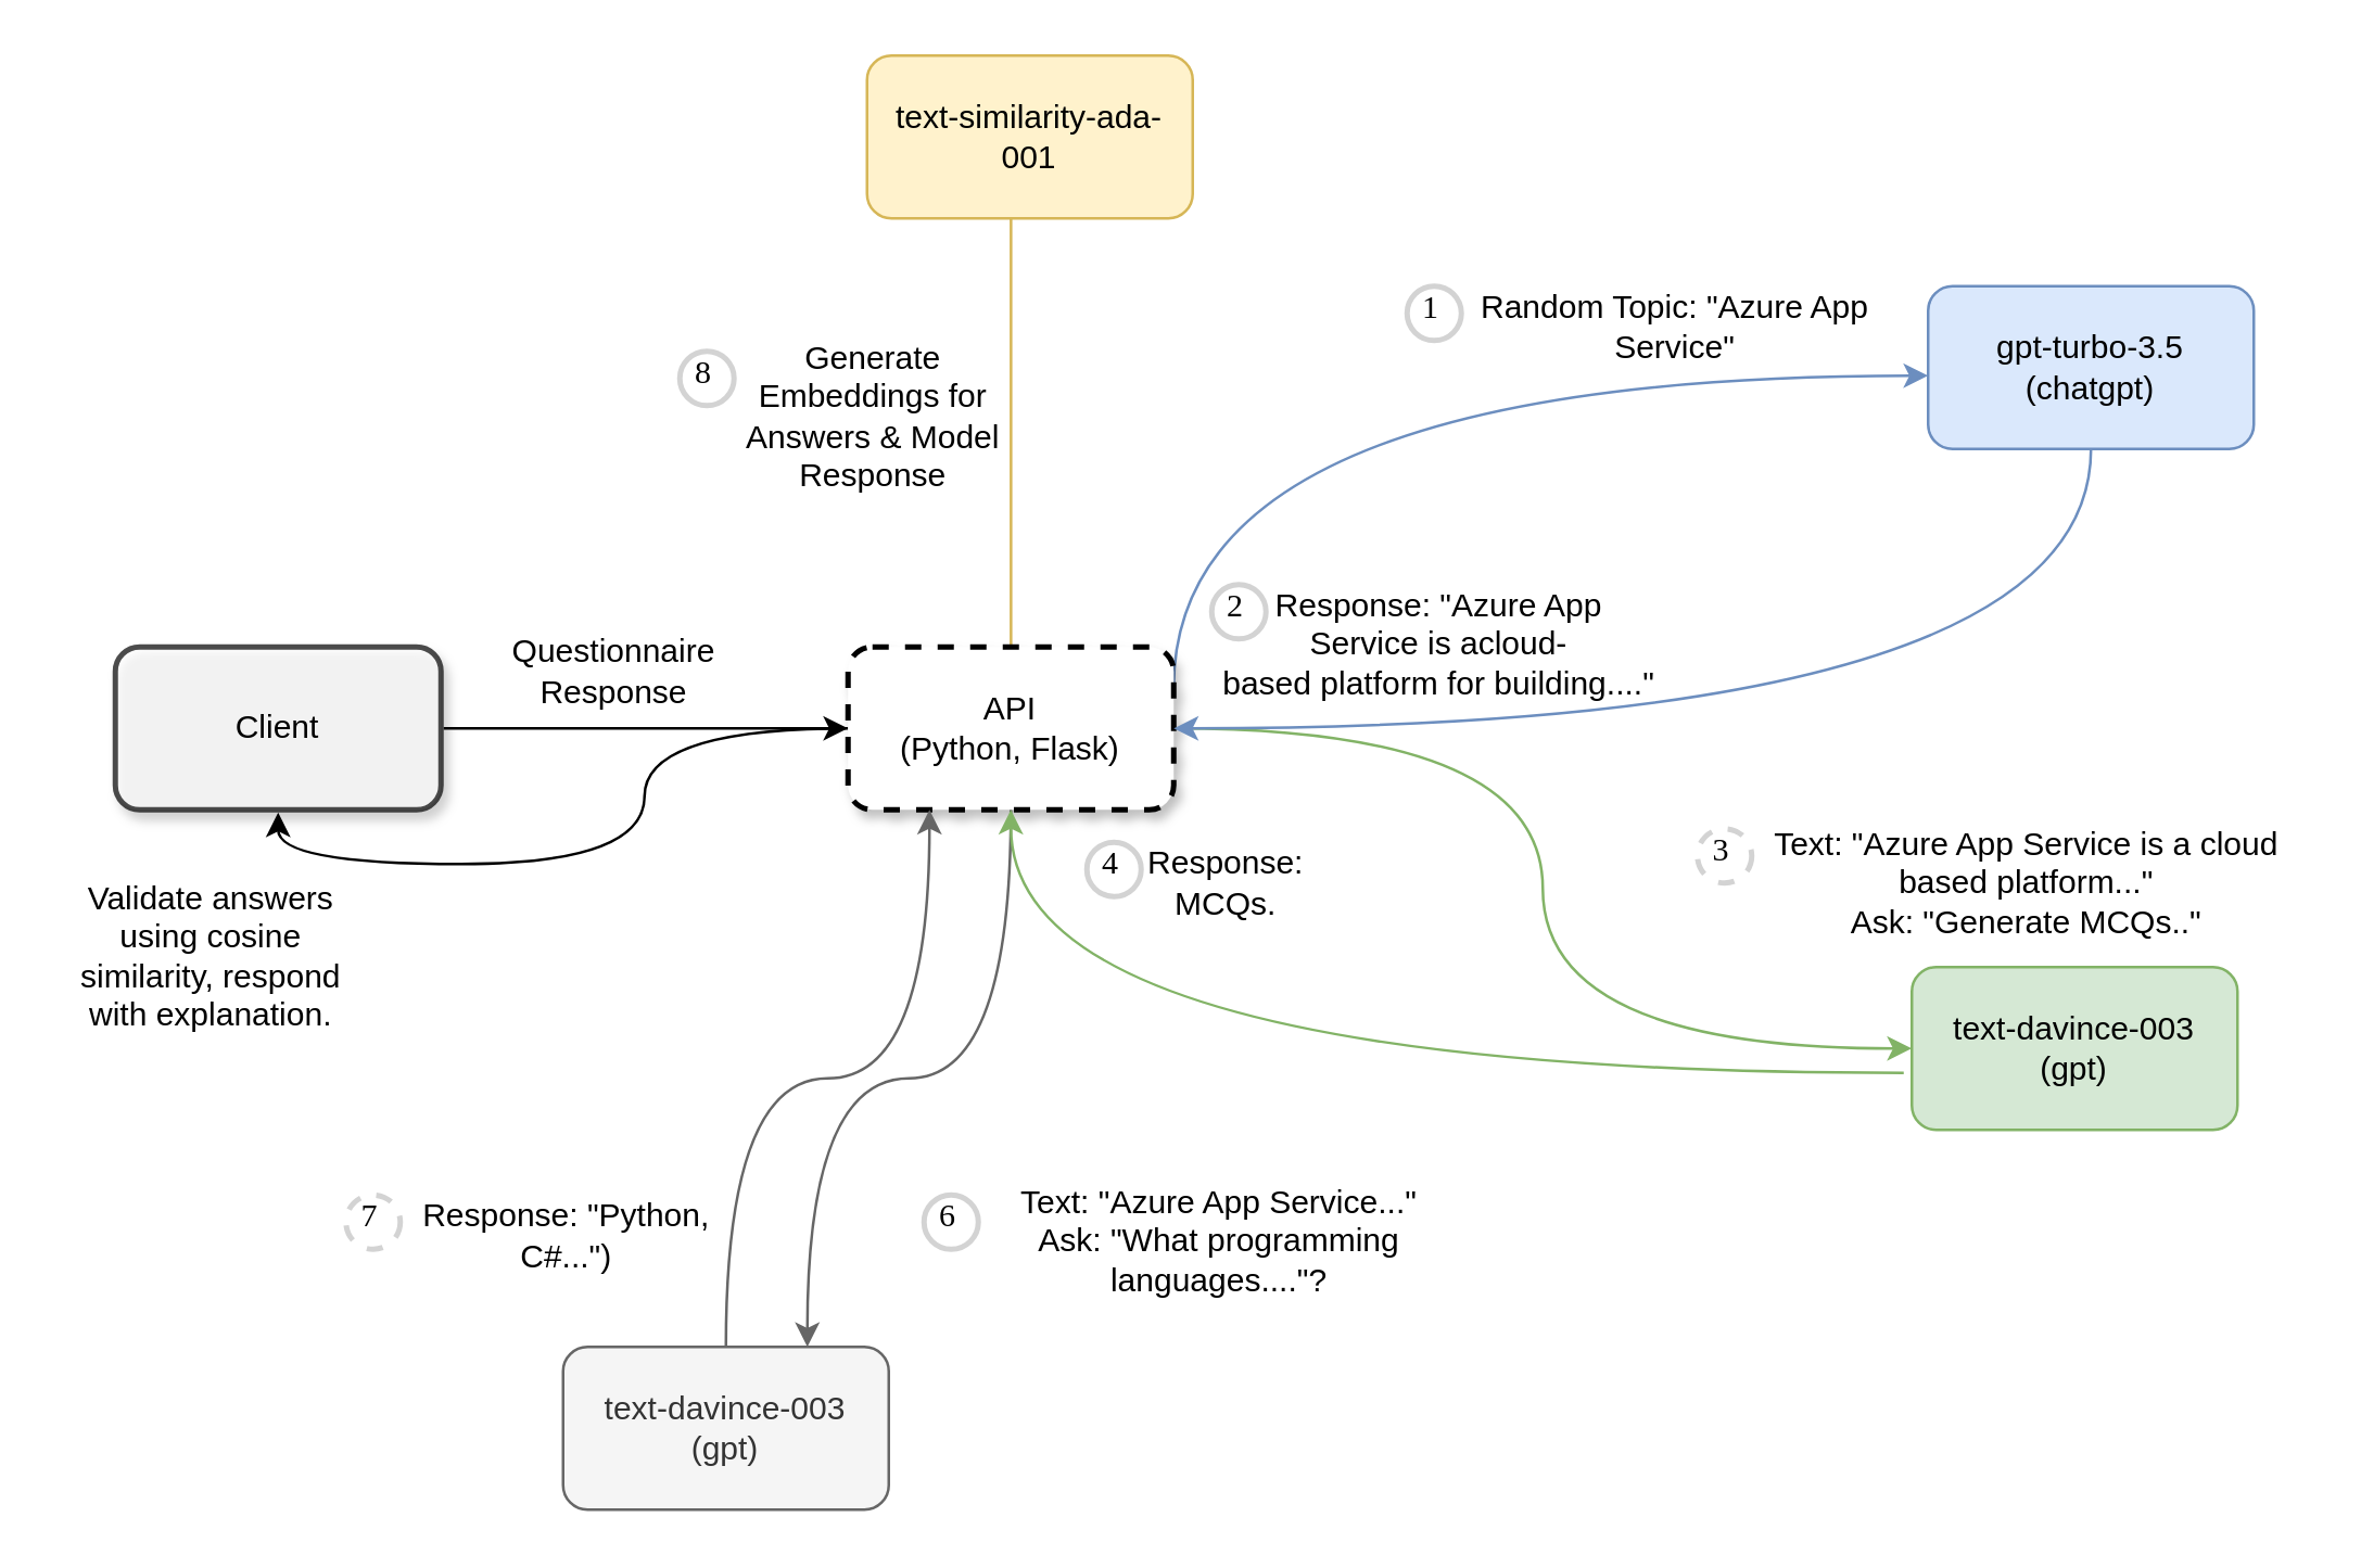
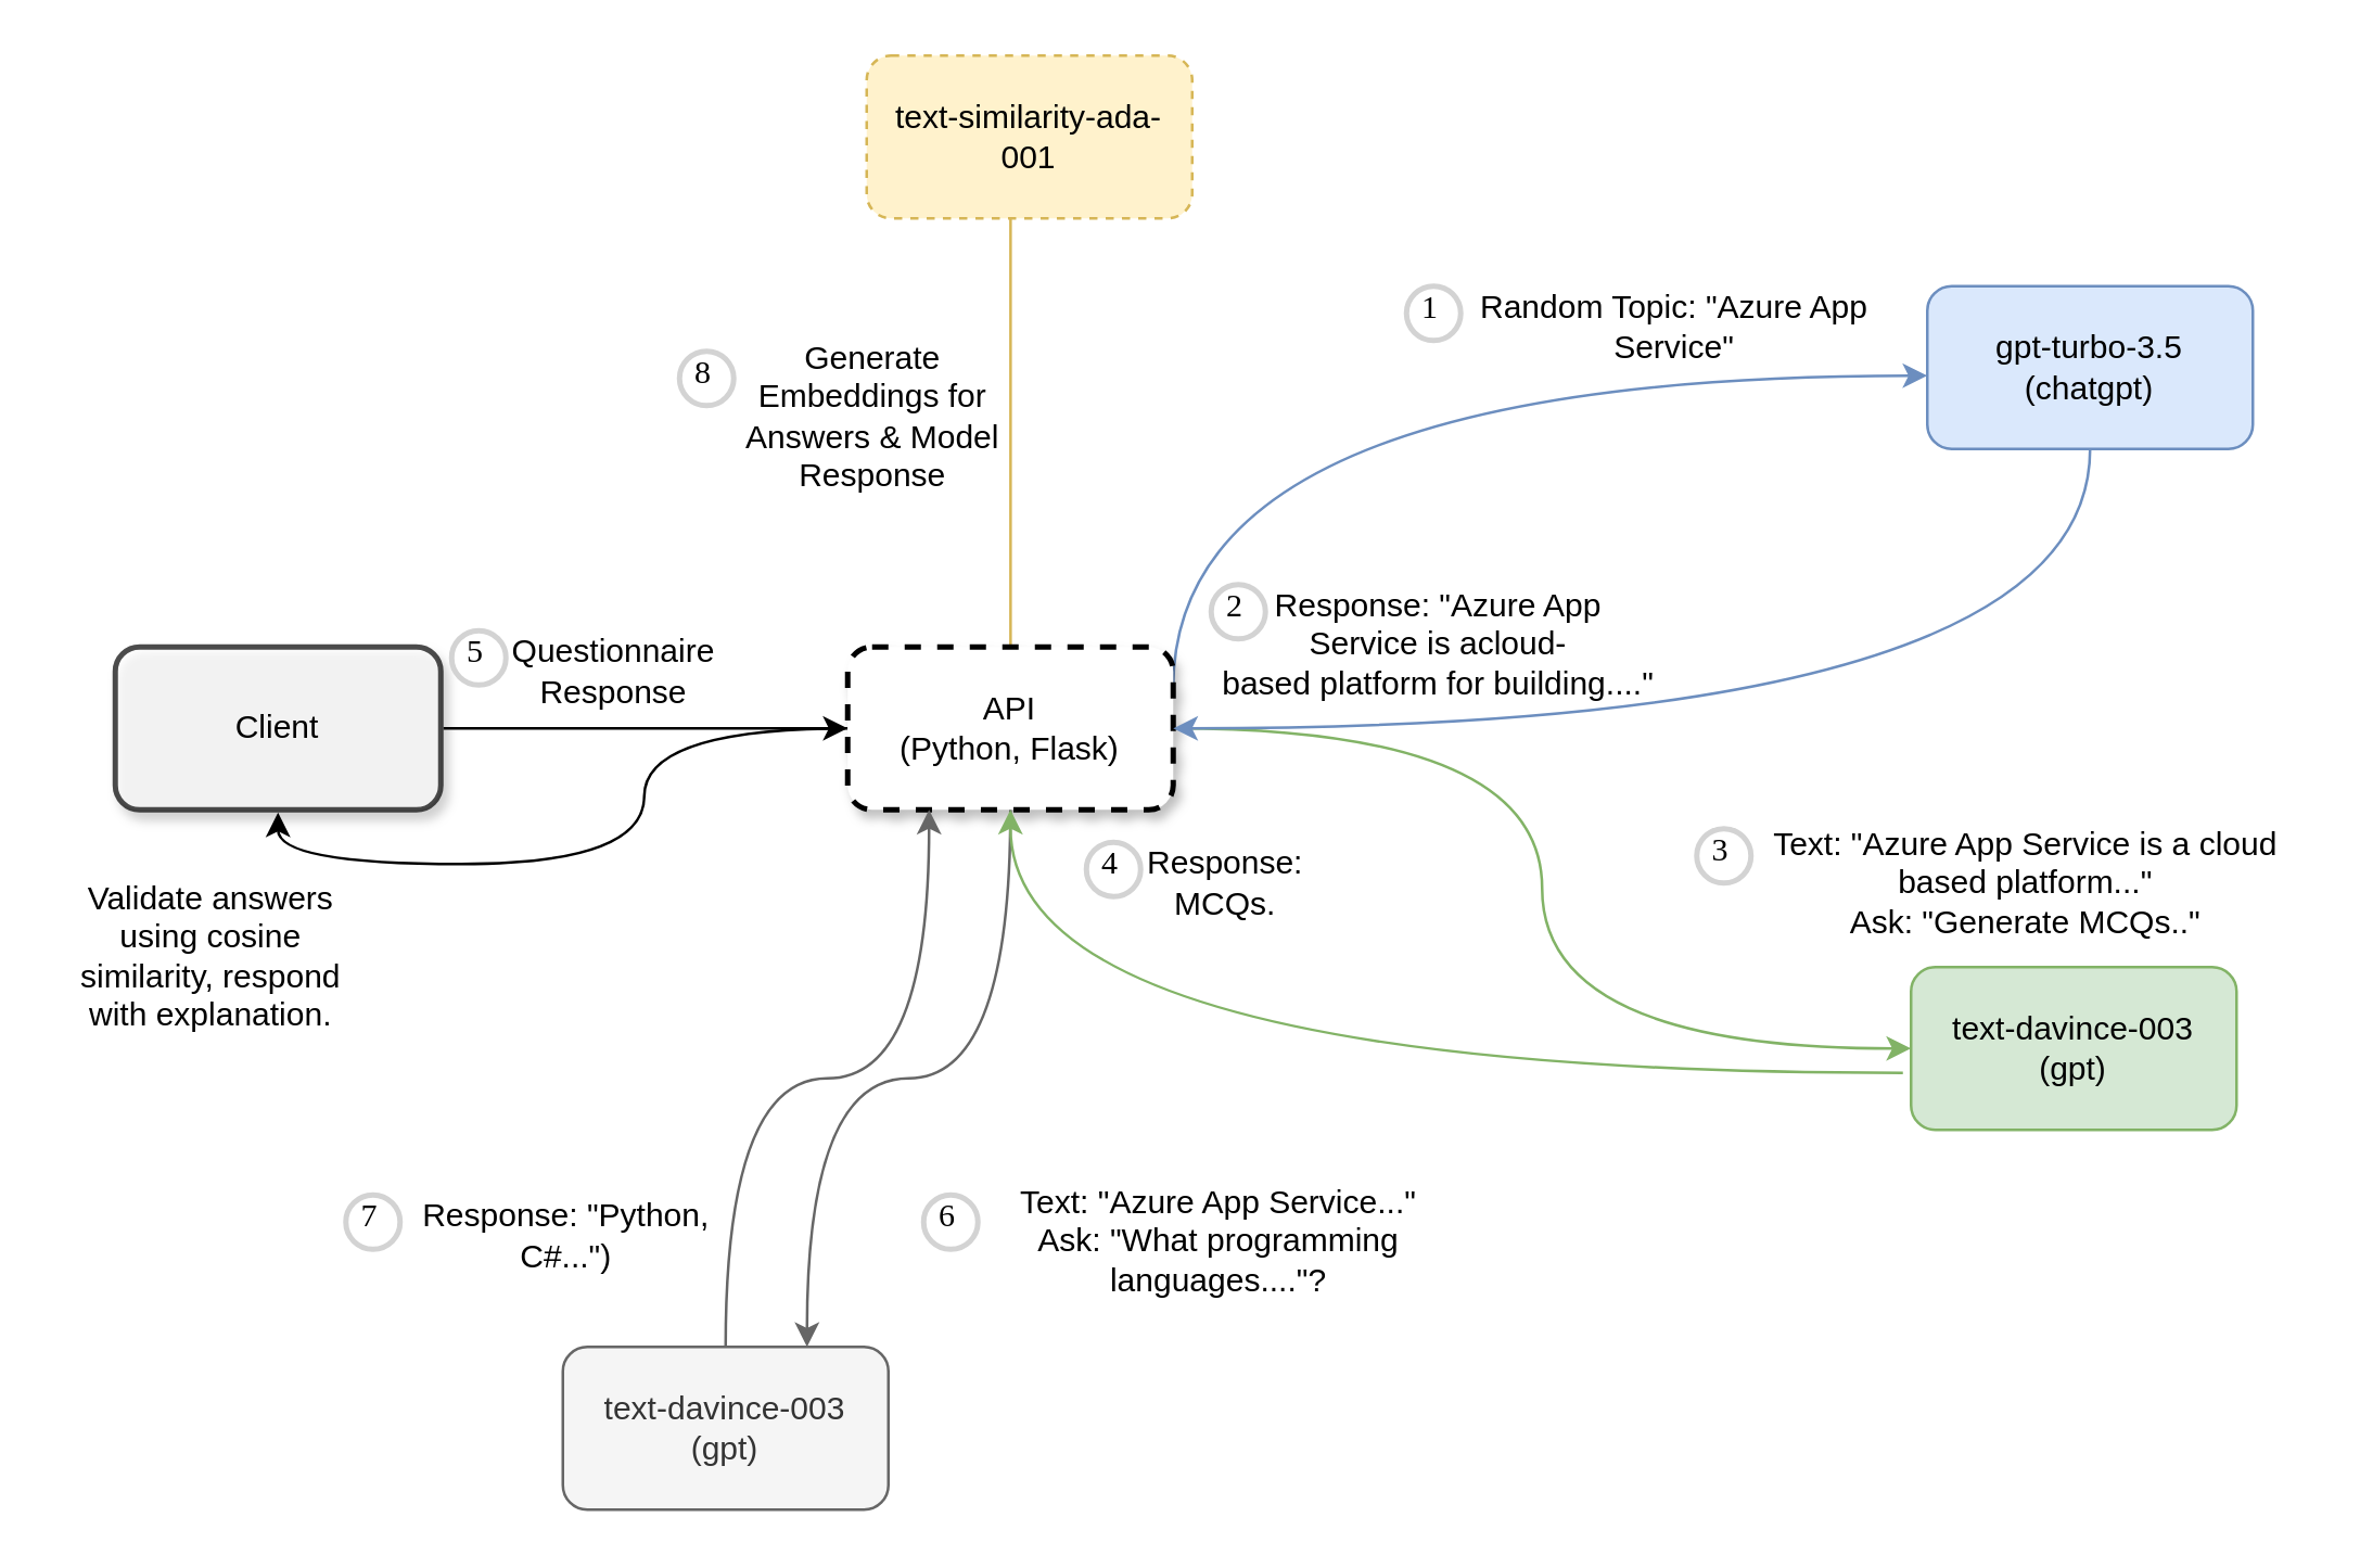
  <mxCell id="0" />
  <mxCell id="1" parent="0" />
  <mxCell id="2" value="" style="edgeStyle=orthogonalEdgeStyle;rounded=0;orthogonalLoop=1;jettySize=auto;html=1;" edge="1" parent="1" source="3" target="9"><mxGeometry relative="1" as="geometry" /></mxCell>
  <mxCell id="3" value="Client" style="rounded=1;whiteSpace=wrap;html=1;strokeWidth=2;perimeterSpacing=1;opacity=70;glass=0;shadow=1;" vertex="1" parent="1"><mxGeometry x="42" y="238" width="120" height="60" as="geometry" /></mxCell>
  <mxCell id="4" value="" style="edgeStyle=orthogonalEdgeStyle;rounded=0;orthogonalLoop=1;jettySize=auto;html=1;curved=1;exitX=1;exitY=0.25;exitDx=0;exitDy=0;fillColor=#dae8fc;strokeColor=#6c8ebf;" edge="1" parent="1" source="9" target="11"><mxGeometry relative="1" as="geometry"><Array as="points"><mxPoint x="432" y="138" /></Array></mxGeometry></mxCell>
  <mxCell id="5" style="edgeStyle=orthogonalEdgeStyle;curved=1;rounded=0;sketch=0;orthogonalLoop=1;jettySize=auto;html=1;entryX=0;entryY=0.5;entryDx=0;entryDy=0;fillColor=#d5e8d4;strokeColor=#82b366;" edge="1" parent="1" source="9" target="15"><mxGeometry relative="1" as="geometry"><mxPoint x="590" y="464" as="targetPoint" /></mxGeometry></mxCell>
  <mxCell id="6" style="edgeStyle=orthogonalEdgeStyle;curved=1;rounded=0;sketch=0;orthogonalLoop=1;jettySize=auto;html=1;entryX=0.75;entryY=0;entryDx=0;entryDy=0;fillColor=#f5f5f5;strokeColor=#666666;" edge="1" parent="1" source="9" target="20"><mxGeometry relative="1" as="geometry" /></mxCell>
  <mxCell id="7" style="edgeStyle=orthogonalEdgeStyle;curved=1;rounded=0;sketch=0;orthogonalLoop=1;jettySize=auto;html=1;entryX=0.442;entryY=1;entryDx=0;entryDy=0;entryPerimeter=0;fillColor=#fff2cc;strokeColor=#d6b656;endArrow=none;" edge="1" parent="1" source="9" target="23"><mxGeometry relative="1" as="geometry"><mxPoint x="372" y="120" as="targetPoint" /></mxGeometry></mxCell>
  <mxCell id="8" style="rounded=0;orthogonalLoop=1;jettySize=auto;html=1;entryX=0.5;entryY=1;entryDx=0;entryDy=0;exitX=0;exitY=0.5;exitDx=0;exitDy=0;edgeStyle=orthogonalEdgeStyle;curved=1;" edge="1" parent="1" source="9" target="3"><mxGeometry relative="1" as="geometry"><mxPoint x="298" y="306" as="sourcePoint" /></mxGeometry></mxCell>
  <mxCell id="9" value="API&lt;br&gt;(Python, Flask)" style="rounded=1;whiteSpace=wrap;html=1;strokeWidth=2;shadow=1;dashed=1;" vertex="1" parent="1"><mxGeometry x="312" y="238" width="120" height="60" as="geometry" /></mxCell>
  <mxCell id="10" style="edgeStyle=orthogonalEdgeStyle;curved=1;rounded=0;sketch=0;orthogonalLoop=1;jettySize=auto;html=1;entryX=1;entryY=0.5;entryDx=0;entryDy=0;exitX=0.5;exitY=1;exitDx=0;exitDy=0;fillColor=#dae8fc;strokeColor=#6c8ebf;" edge="1" parent="1" source="11" target="9"><mxGeometry relative="1" as="geometry" /></mxCell>
  <mxCell id="11" value="gpt-turbo-3.5&lt;br&gt;(chatgpt)" style="rounded=1;whiteSpace=wrap;html=1;fillColor=#dae8fc;strokeColor=#6c8ebf;" vertex="1" parent="1"><mxGeometry x="710" y="105" width="120" height="60" as="geometry" /></mxCell>
  <mxCell id="12" value="Random Topic: &quot;Azure App Service&quot;" style="text;html=1;strokeColor=none;fillColor=none;align=center;verticalAlign=middle;whiteSpace=wrap;rounded=0;" vertex="1" parent="1"><mxGeometry x="538" y="105" width="158" height="30" as="geometry" /></mxCell>
  <mxCell id="13" value="Response: &quot;Azure App Service is acloud-based&amp;nbsp;platform&amp;nbsp;for&amp;nbsp;building....&lt;span style=&quot;background-color: initial;&quot;&gt;&quot;&lt;/span&gt;" style="text;html=1;strokeColor=none;fillColor=none;align=center;verticalAlign=middle;whiteSpace=wrap;rounded=0;" vertex="1" parent="1"><mxGeometry x="451" y="222" width="158" height="30" as="geometry" /></mxCell>
  <mxCell id="14" style="edgeStyle=orthogonalEdgeStyle;curved=1;rounded=0;sketch=0;orthogonalLoop=1;jettySize=auto;html=1;startArrow=none;exitX=-0.025;exitY=0.65;exitDx=0;exitDy=0;exitPerimeter=0;fillColor=#d5e8d4;strokeColor=#82b366;" edge="1" parent="1" source="15" target="9"><mxGeometry relative="1" as="geometry" /></mxCell>
  <mxCell id="15" value="text-davince-003&lt;br&gt;(gpt)" style="rounded=1;whiteSpace=wrap;html=1;fillColor=#d5e8d4;strokeColor=#82b366;" vertex="1" parent="1"><mxGeometry x="704" y="356" width="120" height="60" as="geometry" /></mxCell>
  <mxCell id="16" value="Text: &quot;Azure App Service is a cloud based platform...&quot;&lt;br&gt;Ask: &quot;Generate MCQs..&quot;" style="text;html=1;strokeColor=none;fillColor=none;align=center;verticalAlign=middle;whiteSpace=wrap;rounded=0;" vertex="1" parent="1"><mxGeometry x="645" y="310" width="203" height="30" as="geometry" /></mxCell>
  <mxCell id="17" value="Response: MCQs." style="text;html=1;strokeColor=none;fillColor=none;align=center;verticalAlign=middle;whiteSpace=wrap;rounded=0;" vertex="1" parent="1"><mxGeometry x="402" y="310" width="99" height="30" as="geometry" /></mxCell>
  <mxCell id="18" value="Questionnaire &lt;br&gt;Response" style="text;html=1;strokeColor=none;fillColor=none;align=center;verticalAlign=middle;whiteSpace=wrap;rounded=0;" vertex="1" parent="1"><mxGeometry x="147" y="232" width="158" height="30" as="geometry" /></mxCell>
  <mxCell id="19" style="edgeStyle=orthogonalEdgeStyle;curved=1;rounded=0;sketch=0;orthogonalLoop=1;jettySize=auto;html=1;entryX=0.25;entryY=1;entryDx=0;entryDy=0;fillColor=#f5f5f5;strokeColor=#666666;" edge="1" parent="1" source="20" target="9"><mxGeometry relative="1" as="geometry" /></mxCell>
  <mxCell id="20" value="text-davince-003&lt;br&gt;(gpt)" style="rounded=1;whiteSpace=wrap;html=1;fillColor=#f5f5f5;fontColor=#333333;strokeColor=#666666;" vertex="1" parent="1"><mxGeometry x="207" y="496" width="120" height="60" as="geometry" /></mxCell>
  <mxCell id="21" value="Response: &quot;Python, C#...&quot;)" style="text;html=1;strokeColor=none;fillColor=none;align=center;verticalAlign=middle;whiteSpace=wrap;rounded=0;" vertex="1" parent="1"><mxGeometry x="154" y="440" width="109" height="30" as="geometry" /></mxCell>
  <mxCell id="22" value="Text: &quot;Azure App Service...&quot;&lt;br&gt;Ask: &quot;What programming languages....&quot;?" style="text;html=1;strokeColor=none;fillColor=none;align=center;verticalAlign=middle;whiteSpace=wrap;rounded=0;" vertex="1" parent="1"><mxGeometry x="363" y="442" width="172" height="30" as="geometry" /></mxCell>
- <mxCell id="23" value="text-similarity-ada-001" style="rounded=1;whiteSpace=wrap;html=1;fillColor=#fff2cc;strokeColor=#d6b656;" vertex="1" parent="1"><mxGeometry x="319" y="20" width="120" height="60" as="geometry" /></mxCell>
+ <mxCell id="23" value="text-similarity-ada-001" style="rounded=1;whiteSpace=wrap;html=1;fillColor=#fff2cc;strokeColor=#d6b656;dashed=1;" vertex="1" parent="1"><mxGeometry x="319" y="20" width="120" height="60" as="geometry" /></mxCell>
  <mxCell id="24" value="Generate Embeddings for Answers &amp;amp; Model Response" style="text;html=1;strokeColor=none;fillColor=none;align=center;verticalAlign=middle;whiteSpace=wrap;rounded=0;" vertex="1" parent="1"><mxGeometry x="267" y="138" width="109" height="30" as="geometry" /></mxCell>
  <mxCell id="25" value="Validate answers using cosine similarity, respond with explanation." style="text;html=1;strokeColor=none;fillColor=none;align=center;verticalAlign=middle;whiteSpace=wrap;rounded=0;" vertex="1" parent="1"><mxGeometry x="20" y="337" width="115" height="30" as="geometry" /></mxCell>
  <mxCell id="26" value="1" style="ellipse;whiteSpace=wrap;html=1;aspect=fixed;strokeWidth=2;fontFamily=Tahoma;spacingBottom=4;spacingRight=2;strokeColor=#d3d3d3;" vertex="1" parent="1"><mxGeometry x="518" y="105" width="20" height="20" as="geometry" /></mxCell>
  <mxCell id="27" value="2" style="ellipse;whiteSpace=wrap;html=1;aspect=fixed;strokeWidth=2;fontFamily=Tahoma;spacingBottom=4;spacingRight=2;strokeColor=#d3d3d3;" vertex="1" parent="1"><mxGeometry x="446" y="215" width="20" height="20" as="geometry" /></mxCell>
- <mxCell id="28" value="3" style="ellipse;whiteSpace=wrap;html=1;aspect=fixed;strokeWidth=2;fontFamily=Tahoma;spacingBottom=4;spacingRight=2;strokeColor=#d3d3d3;dashed=1;" vertex="1" parent="1"><mxGeometry x="625" y="305" width="20" height="20" as="geometry" /></mxCell>
+ <mxCell id="28" value="3" style="ellipse;whiteSpace=wrap;html=1;aspect=fixed;strokeWidth=2;fontFamily=Tahoma;spacingBottom=4;spacingRight=2;strokeColor=#d3d3d3;" vertex="1" parent="1"><mxGeometry x="625" y="305" width="20" height="20" as="geometry" /></mxCell>
  <mxCell id="29" value="4" style="ellipse;whiteSpace=wrap;html=1;aspect=fixed;strokeWidth=2;fontFamily=Tahoma;spacingBottom=4;spacingRight=2;strokeColor=#d3d3d3;" vertex="1" parent="1"><mxGeometry x="400" y="310" width="20" height="20" as="geometry" /></mxCell>
+ <mxCell id="30" value="5" style="ellipse;whiteSpace=wrap;html=1;aspect=fixed;strokeWidth=2;fontFamily=Tahoma;spacingBottom=4;spacingRight=2;strokeColor=#d3d3d3;" vertex="1" parent="1"><mxGeometry x="166" y="232" width="20" height="20" as="geometry" /></mxCell>
  <mxCell id="31" value="6" style="ellipse;whiteSpace=wrap;html=1;aspect=fixed;strokeWidth=2;fontFamily=Tahoma;spacingBottom=4;spacingRight=2;strokeColor=#d3d3d3;" vertex="1" parent="1"><mxGeometry x="340" y="440" width="20" height="20" as="geometry" /></mxCell>
- <mxCell id="32" value="7" style="ellipse;whiteSpace=wrap;html=1;aspect=fixed;strokeWidth=2;fontFamily=Tahoma;spacingBottom=4;spacingRight=2;strokeColor=#d3d3d3;dashed=1;" vertex="1" parent="1"><mxGeometry x="127" y="440" width="20" height="20" as="geometry" /></mxCell>
+ <mxCell id="32" value="7" style="ellipse;whiteSpace=wrap;html=1;aspect=fixed;strokeWidth=2;fontFamily=Tahoma;spacingBottom=4;spacingRight=2;strokeColor=#d3d3d3;" vertex="1" parent="1"><mxGeometry x="127" y="440" width="20" height="20" as="geometry" /></mxCell>
  <mxCell id="33" value="8" style="ellipse;whiteSpace=wrap;html=1;aspect=fixed;strokeWidth=2;fontFamily=Tahoma;spacingBottom=4;spacingRight=2;strokeColor=#d3d3d3;" vertex="1" parent="1"><mxGeometry x="250" y="129" width="20" height="20" as="geometry" /></mxCell>
